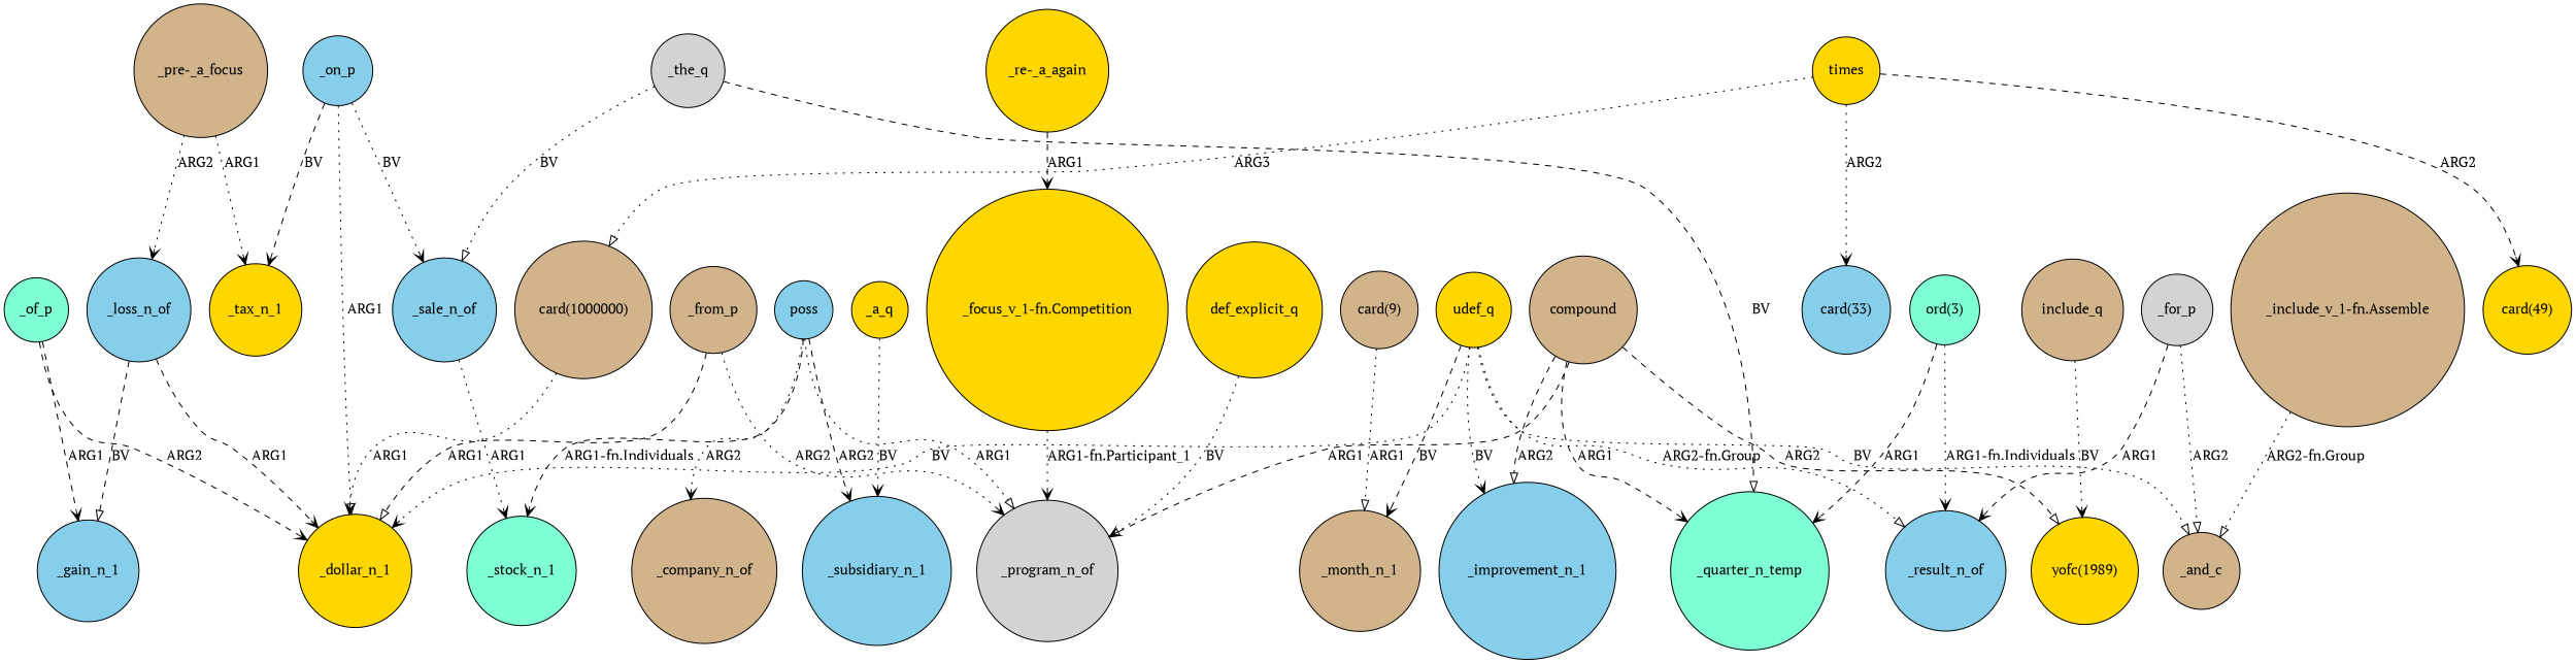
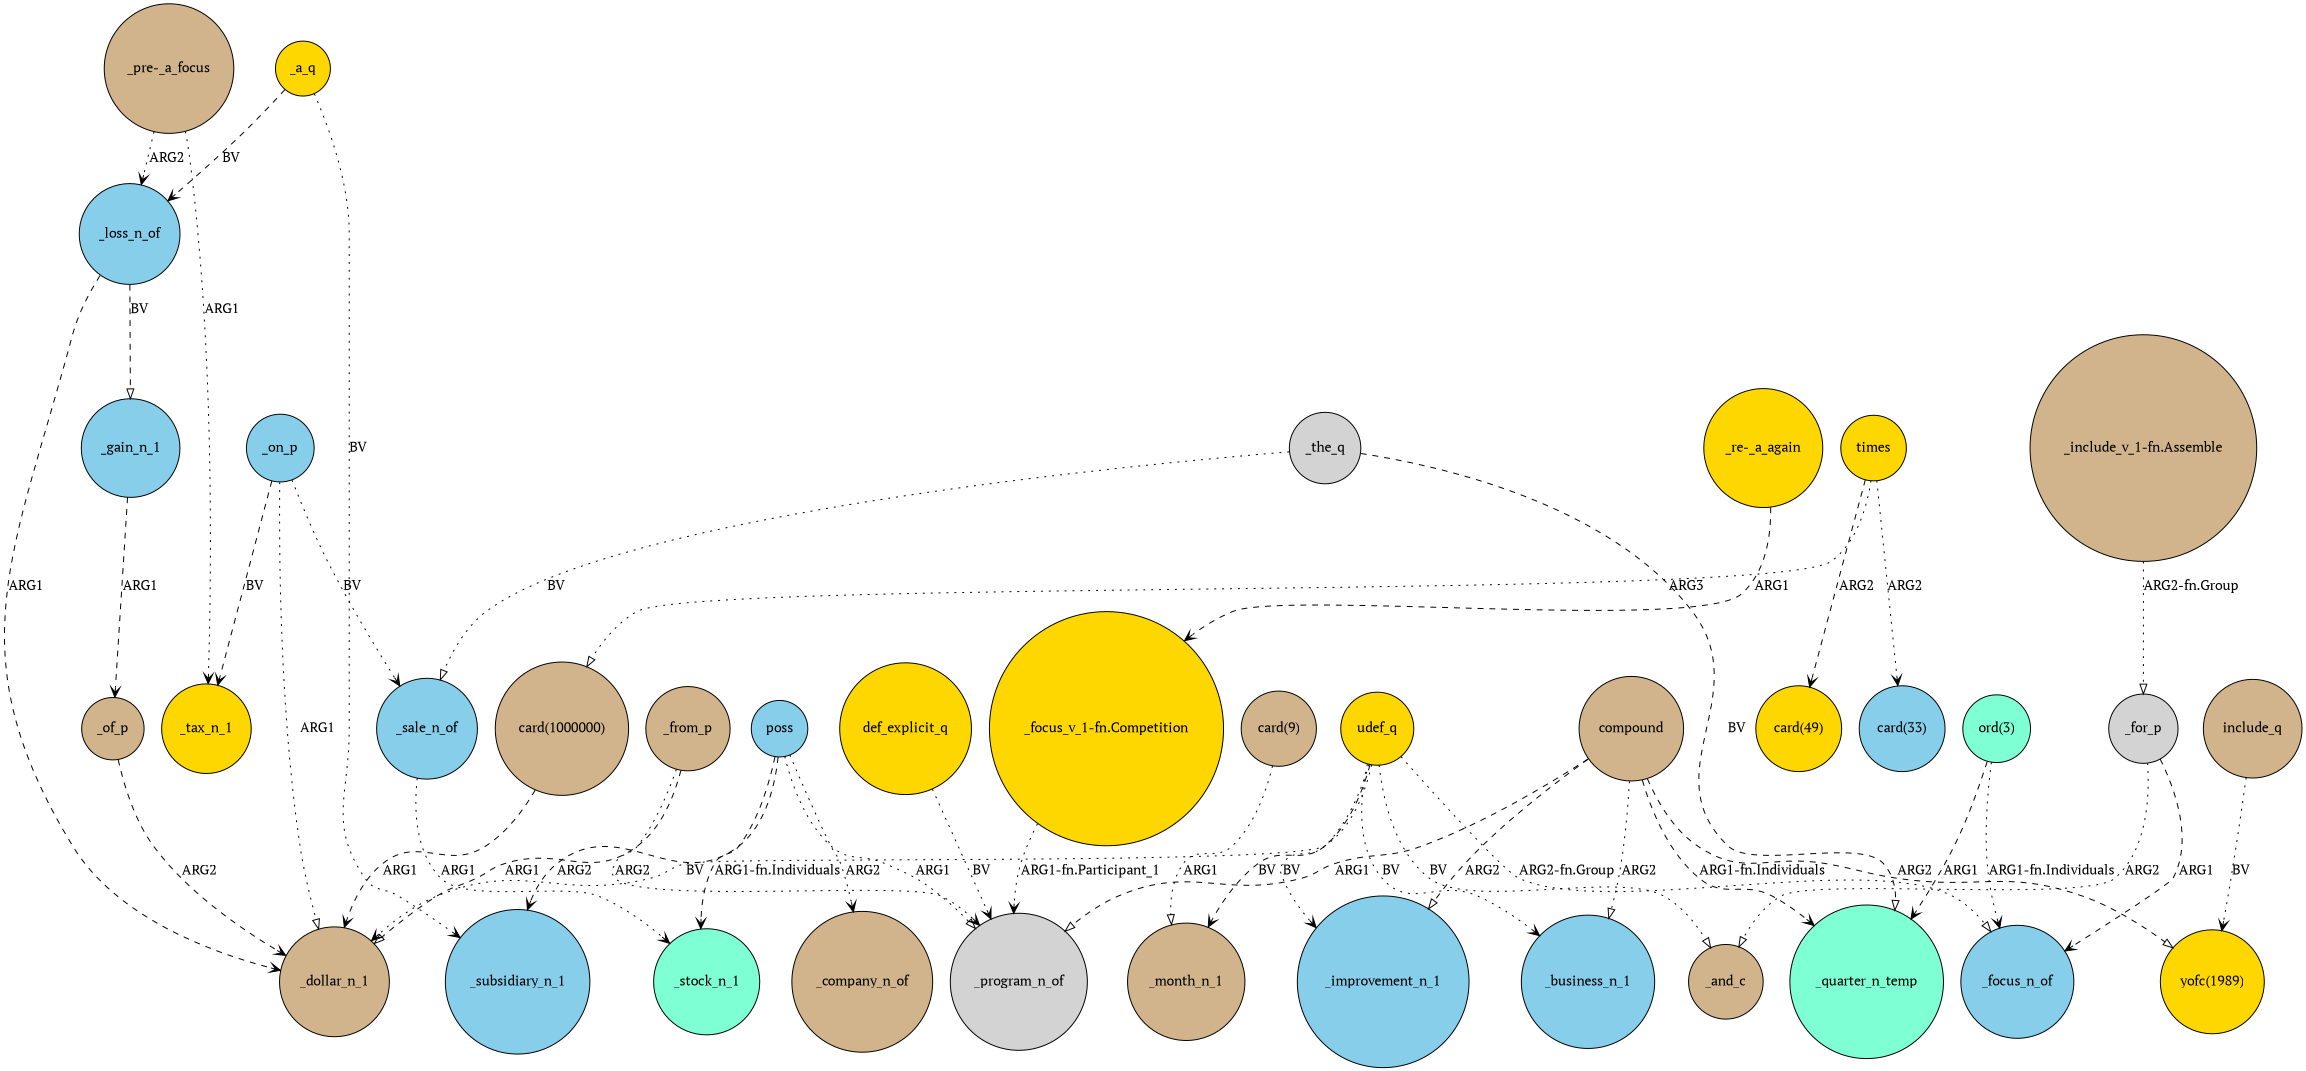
  digraph {
    fontname="PT Serif"
    node [fillcolor=tan fontname="PT Serif" shape=circle style=filled]
    edge [arrowhead=vee fontname="PT Serif" style=dotted]
    udef_q [fillcolor=gold]
    _month_n_1
-   _dollar_n_1 [fillcolor=gold]
+   _dollar_n_1
    _improvement_n_1 [fillcolor=skyblue]
    _and_c
-   _result_n_of [fillcolor=skyblue]
+   _business_n_1 [fillcolor=skyblue]
+   _result_n_of [fillcolor=skyblue label=_focus_n_of]
    _tax_n_1 [fillcolor=gold]
    _a_q [fillcolor=gold]
    _loss_n_of [fillcolor=skyblue]
    _subsidiary_n_1 [fillcolor=skyblue]
    _gain_n_1 [fillcolor=skyblue]
    "_re-_a_again" [fillcolor=gold]
    "_focus_v_1-fn.Competition" [fillcolor=gold]
    _program_n_of [fillcolor=lightgrey]
    "ord(3)" [fillcolor=aquamarine]
    _quarter_n_temp [fillcolor=aquamarine]
    _stock_n_1 [fillcolor=aquamarine]
    _from_p
    _on_p [fillcolor=skyblue]
    _sale_n_of [fillcolor=skyblue]
    compound
    "yofc(1989)" [fillcolor=gold]
    _the_q [fillcolor=lightgrey]
    _company_n_of
    n26 [label="_pre-_a_focus"]
    times [fillcolor=gold]
    "card(1000000)"
    "card(33)" [fillcolor=skyblue]
    "card(49)" [fillcolor=gold]
    def_explicit_q [fillcolor=gold]
-   _of_p [fillcolor=aquamarine]
+   _of_p
    "_include_v_1-fn.Assemble"
    poss [fillcolor=skyblue]
    _for_p [fillcolor=lightgrey]
    n36 [label=include_q]
    "card(9)"
    udef_q -> _month_n_1 [label=BV style=dashed]
    udef_q -> _dollar_n_1 [label=BV]
    udef_q -> _improvement_n_1 [label=BV]
    udef_q -> _and_c [arrowhead=onormal label=BV]
+   udef_q -> _business_n_1 [label=BV]
    udef_q -> _result_n_of [arrowhead=onormal label="ARG2-fn.Group"]
+   _a_q -> _loss_n_of [label=BV style=dashed]
    _a_q -> _subsidiary_n_1 [label=BV]
    _loss_n_of -> _dollar_n_1 [label=ARG1 style=dashed]
    _loss_n_of -> _gain_n_1 [arrowhead=onormal label=BV style=dashed]
    "_re-_a_again" -> "_focus_v_1-fn.Competition" [label=ARG1 style=dashed]
    "_focus_v_1-fn.Competition" -> _program_n_of [label="ARG1-fn.Participant_1"]
    "ord(3)" -> _result_n_of [label="ARG1-fn.Individuals"]
    "ord(3)" -> _quarter_n_temp [label=ARG1 style=dashed]
    _from_p -> _dollar_n_1 [arrowhead=onormal label=ARG1 style=dashed]
    _from_p -> _program_n_of [label=ARG2]
    _on_p -> _dollar_n_1 [arrowhead=onormal label=ARG1]
    _on_p -> _tax_n_1 [label=BV style=dashed]
    _on_p -> _sale_n_of [label=BV]
    _sale_n_of -> _stock_n_1 [label=ARG1]
    compound -> _improvement_n_1 [arrowhead=onormal label=ARG2 style=dashed]
+   compound -> _business_n_1 [arrowhead=onormal label=ARG2]
    compound -> _program_n_of [arrowhead=onormal label=ARG1 style=dashed]
-   compound -> _quarter_n_temp [label=ARG1 style=dashed]
+   compound -> _quarter_n_temp [label="ARG1-fn.Individuals" style=dashed]
    compound -> "yofc(1989)" [arrowhead=onormal label=ARG2 style=dashed]
    _the_q -> _quarter_n_temp [arrowhead=onormal label=BV style=dashed]
    _the_q -> _sale_n_of [arrowhead=onormal label=BV]
    n26 -> _tax_n_1 [label=ARG1]
    n26 -> _loss_n_of [label=ARG2]
    times -> "card(1000000)" [arrowhead=onormal label=ARG3]
    times -> "card(33)" [label=ARG2]
    times -> "card(49)" [label=ARG2 style=dashed]
-   "card(1000000)" -> _dollar_n_1 [label=ARG1]
+   "card(1000000)" -> _dollar_n_1 [label=ARG1 style=dashed]
    def_explicit_q -> _program_n_of [label=BV]
    _of_p -> _dollar_n_1 [label=ARG2 style=dashed]
-   _of_p -> _gain_n_1 [label=ARG1 style=dashed]
-   "_include_v_1-fn.Assemble" -> _and_c [arrowhead=onormal label="ARG2-fn.Group"]
+   _gain_n_1 -> _of_p [label=ARG1 style=dashed]
+   "_include_v_1-fn.Assemble" -> _for_p [arrowhead=onormal label="ARG2-fn.Group"]
    poss -> _subsidiary_n_1 [label=ARG2 style=dashed]
    poss -> _program_n_of [arrowhead=onormal label=ARG1]
    poss -> _stock_n_1 [label="ARG1-fn.Individuals" style=dashed]
    poss -> _company_n_of [label=ARG2]
    _for_p -> _and_c [arrowhead=onormal label=ARG2]
    _for_p -> _result_n_of [label=ARG1 style=dashed]
    n36 -> "yofc(1989)" [label=BV]
    "card(9)" -> _month_n_1 [arrowhead=onormal label=ARG1]
  }
